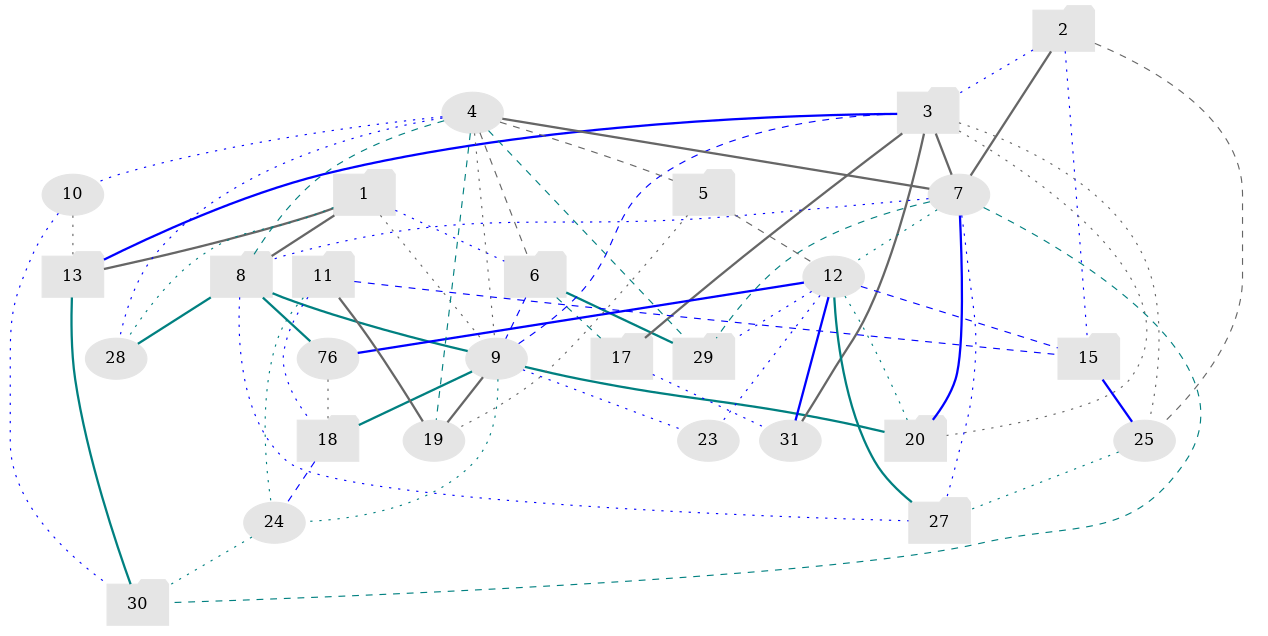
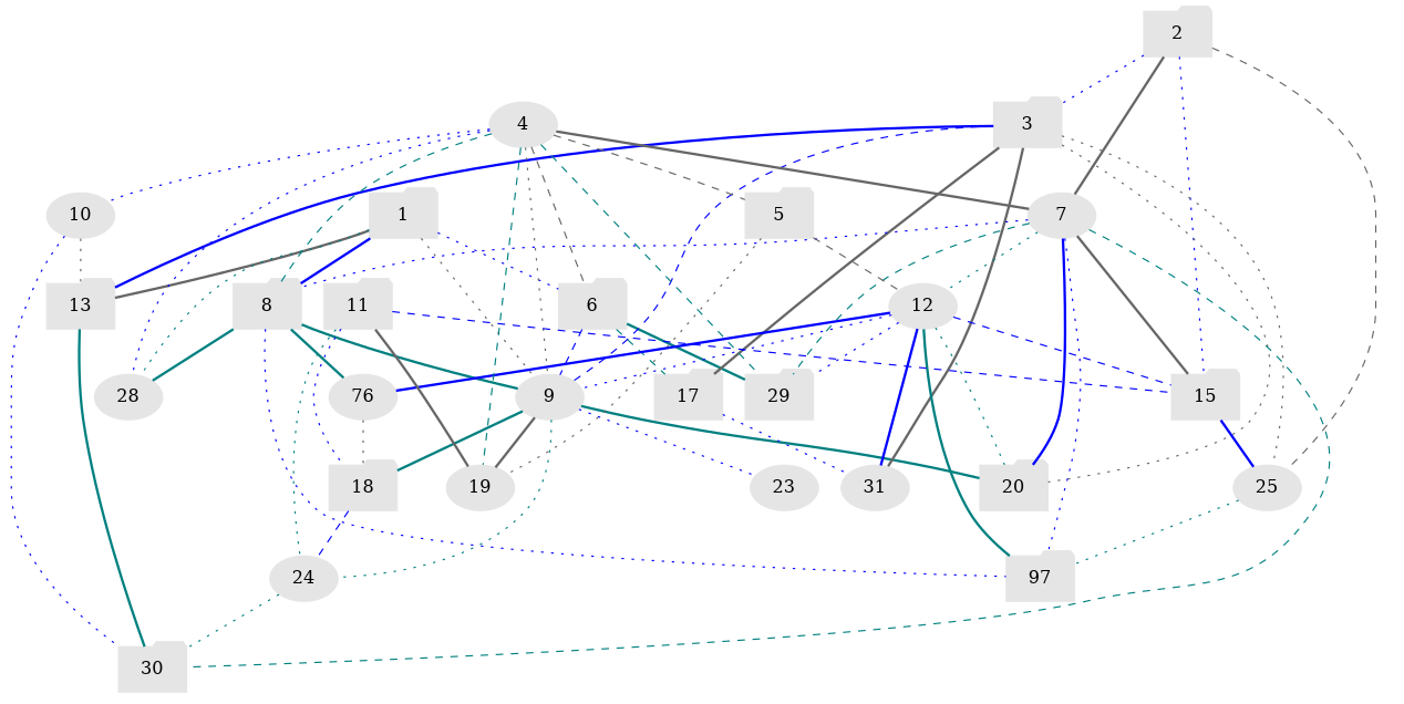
  graph {
    node [color=gray90 shape=folder style=filled]
    edge [color=blue style=dotted weight=1.0]
    1
    6
    8
    9 [shape=ellipse]
    13
    28 [shape=ellipse]
    17
    29
-   27
+   27 [label=97]
    n10 [label=76 shape=ellipse]
    20
    19 [shape=ellipse]
    18
    23 [shape=ellipse]
    24 [shape=ellipse]
    30
    2
    3
    7 [shape=ellipse]
    15
    25 [shape=ellipse]
    31 [shape=ellipse]
    12 [shape=ellipse]
    4 [shape=ellipse]
    5
    10 [shape=ellipse]
    11
    1 -- 6 [weight=2.0]
-   1 -- 8 [color=gray40 style=bold]
+   1 -- 8 [style=bold]
    1 -- 9 [color=gray40]
    1 -- 13 [color=gray40 style=bold]
    1 -- 28 [color=teal]
    6 -- 9 [style=dashed]
    6 -- 17 [color=teal style=dashed]
    6 -- 29 [color=teal style=bold]
    8 -- 9 [color=teal style=bold]
    8 -- 28 [color=teal style=bold]
    8 -- 27
    8 -- n10 [color=teal style=bold]
    9 -- 20 [color=teal style=bold]
    9 -- 19 [color=gray40 style=bold]
    9 -- 18 [color=teal style=bold]
    9 -- 23
    9 -- 24 [color=teal]
    13 -- 30 [color=teal style=bold]
    17 -- 31
    n10 -- 18 [color=gray40]
    18 -- 24 [style=dashed]
    24 -- 30 [color=teal]
    2 -- 3
    2 -- 7 [color=gray40 style=bold]
    2 -- 15
    2 -- 25 [color=gray40 style=dashed]
    3 -- 9 [style=dashed]
    3 -- 13 [style=bold]
    3 -- 17 [color=gray40 style=bold weight=2.0]
    3 -- 20 [color=gray40]
-   3 -- 7 [color=gray40 style=bold weight=2.0]
+   15 -- 7 [color=gray40 style=bold weight=2.0]
    3 -- 25 [color=gray40]
    3 -- 31 [color=gray40 style=bold]
    7 -- 8 [weight=2.0]
    7 -- 29 [color=teal style=dashed]
    7 -- 27
    7 -- 20 [style=bold]
    7 -- 30 [color=teal style=dashed]
    7 -- 12 [color=teal]
    15 -- 25 [style=bold]
    25 -- 27 [color=teal]
    12 -- 29
    12 -- 27 [color=teal style=bold]
    12 -- n10 [style=bold]
    12 -- 20 [color=teal weight=2.0]
-   12 -- 23 [weight=2.0]
+   12 -- 9 [weight=2.0]
    12 -- 15 [style=dashed]
    12 -- 31 [style=bold]
    4 -- 6 [color=gray40 style=dashed]
    4 -- 8 [color=teal style=dashed]
    4 -- 9 [color=gray40]
    4 -- 28 [weight=2.0]
    4 -- 29 [color=teal style=dashed]
    4 -- 19 [color=teal style=dashed]
    4 -- 7 [color=gray40 style=bold weight=2.0]
    4 -- 5 [color=gray40 style=dashed]
    4 -- 10
    5 -- 19 [color=gray40]
    5 -- 12 [color=gray40 style=dashed]
    10 -- 13 [color=gray40]
    10 -- 30
    11 -- 19 [color=gray40 style=bold]
    11 -- 18
    11 -- 24 [color=teal]
    11 -- 15 [style=dashed]
  }
